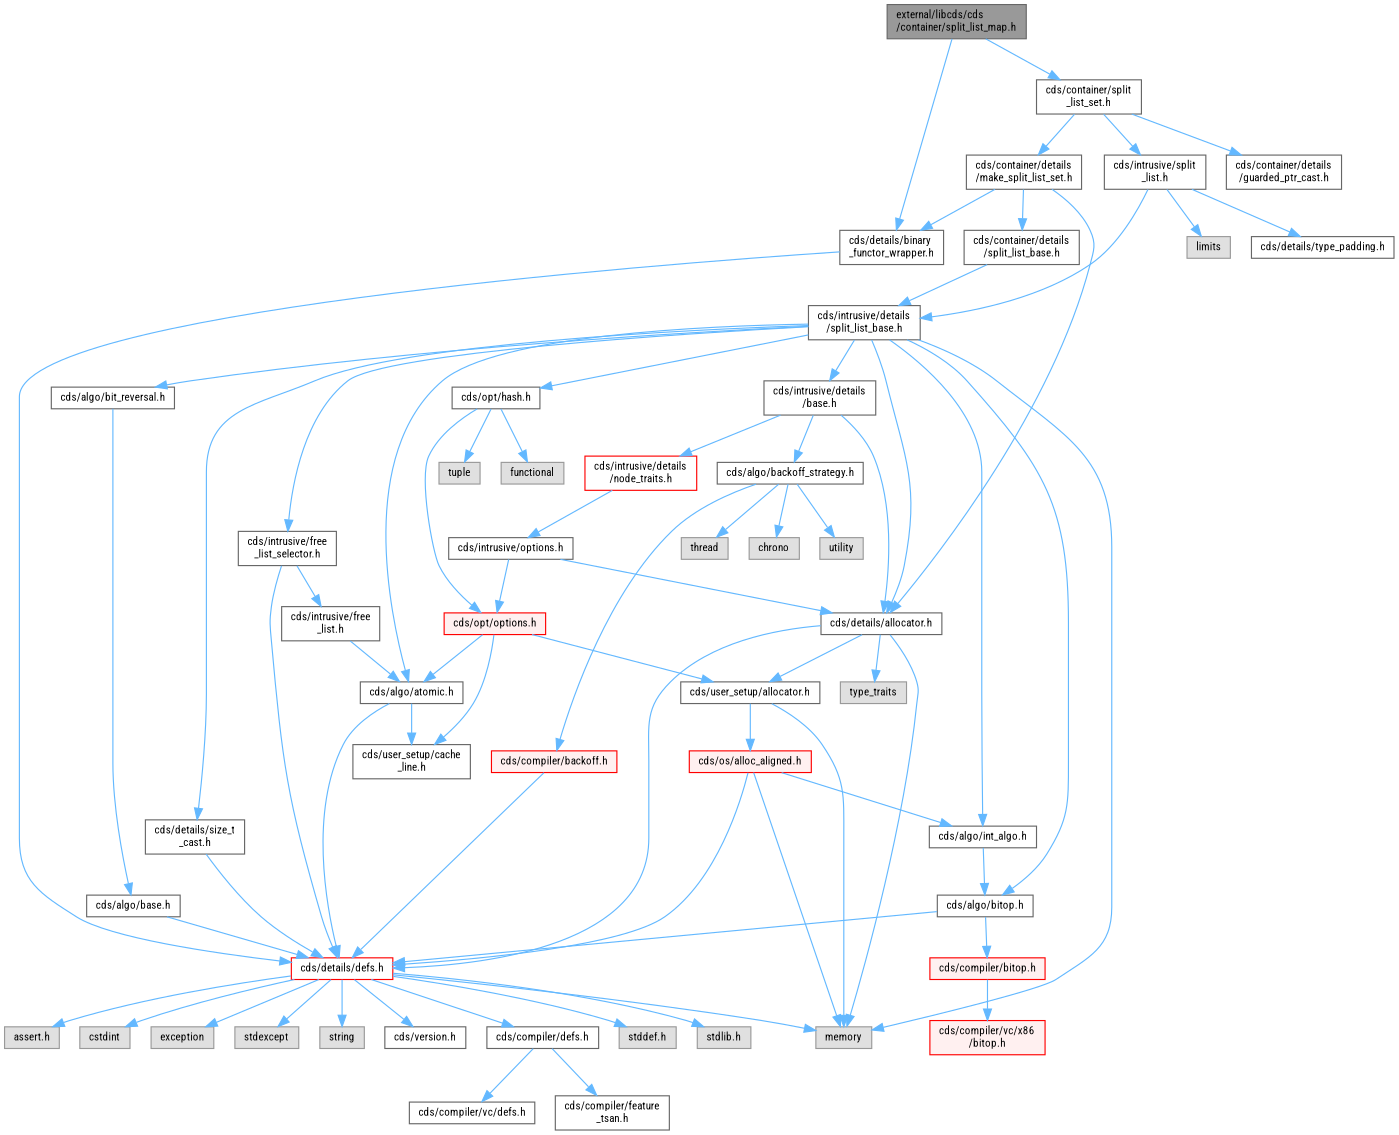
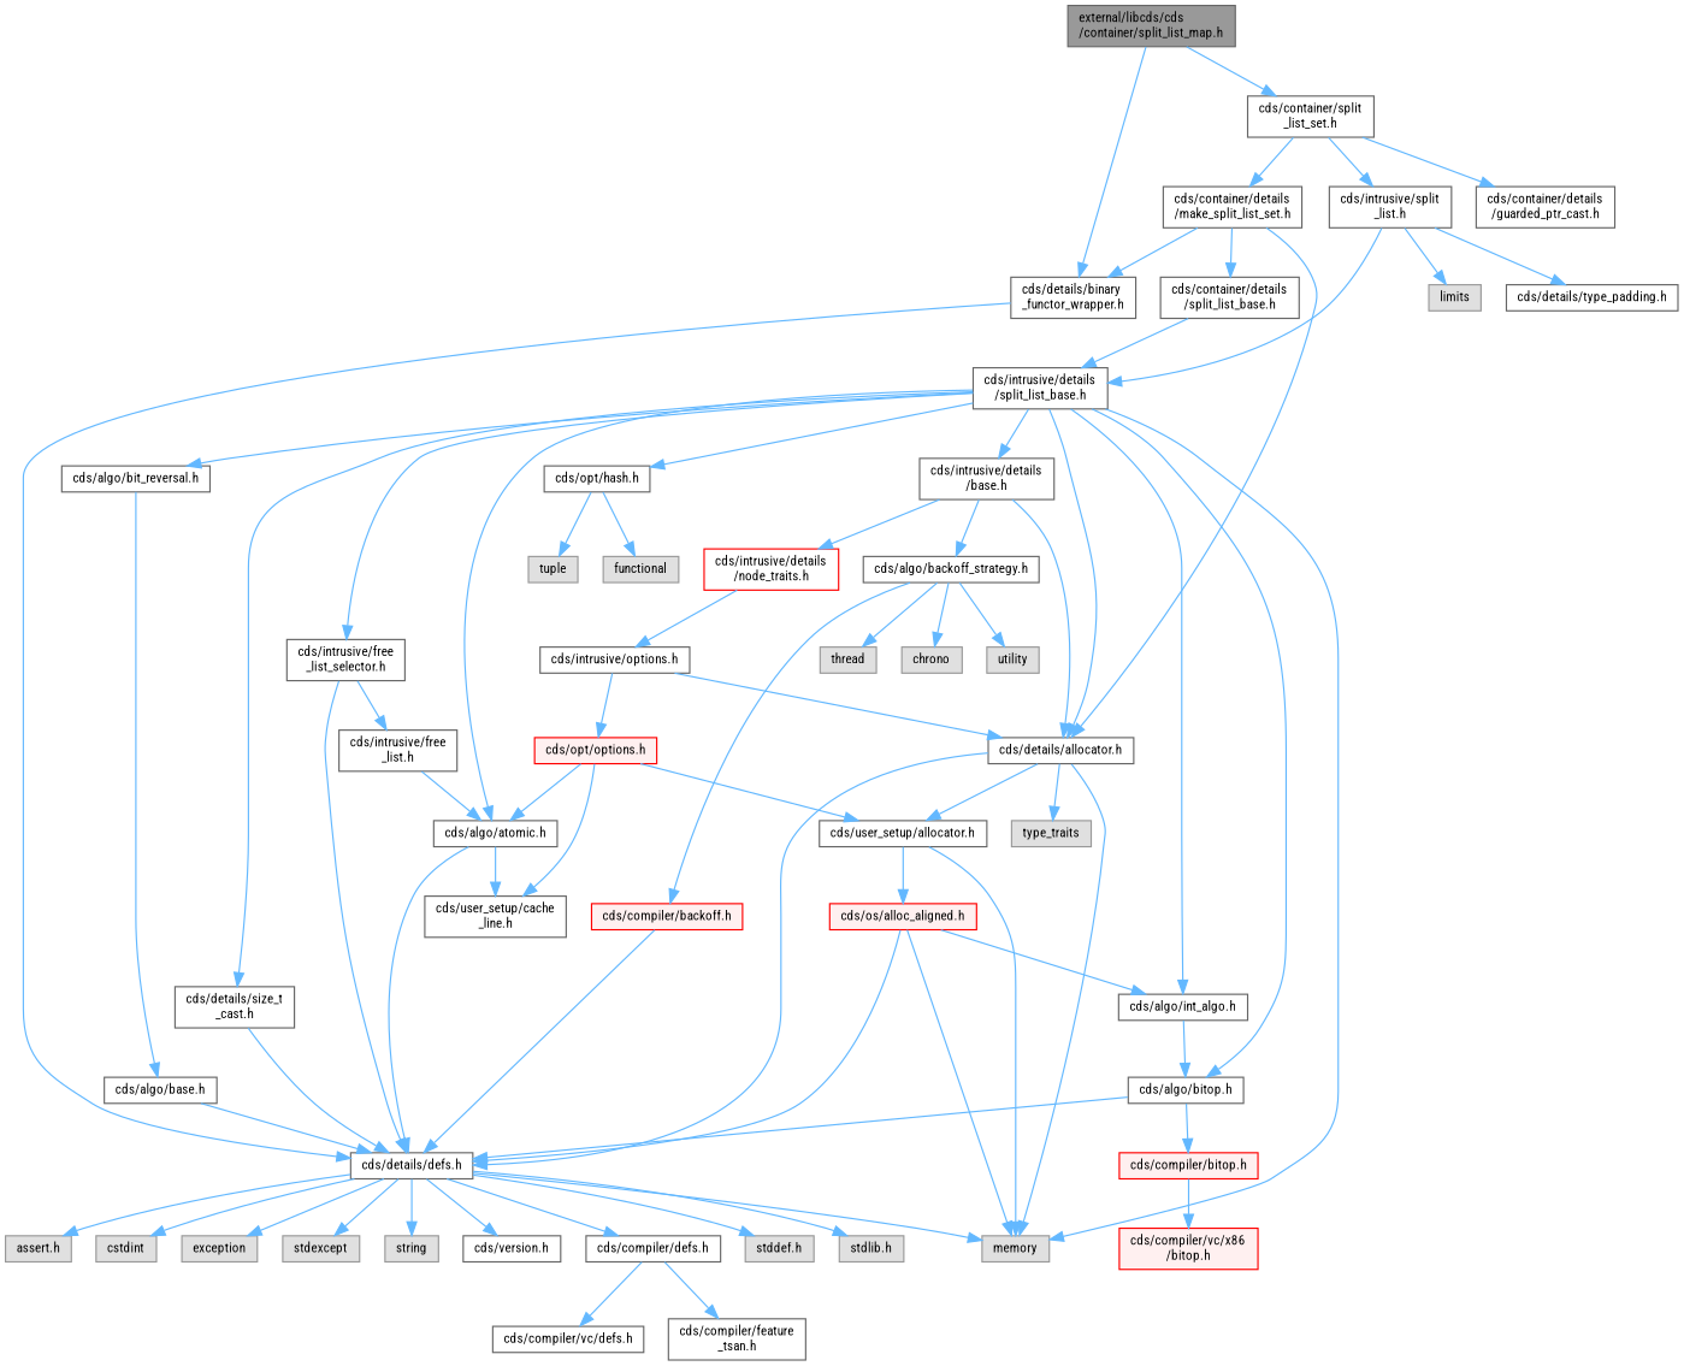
  digraph {
    fontname="Roboto Condensed"
    node [color=grey40 fillcolor=white fontname="Roboto Condensed" fontsize=10 shape=box style=filled]
    edge [color=steelblue1 fontname="Roboto Condensed" fontsize=10 labelfontname=Helvetica labelfontsize=10 style=solid]
    n1 [color=gray40 fillcolor=grey60 fontcolor=black height=0.2 label="external/libcds/cds\l/container/split_list_map.h" width=0.4]
    n2 [height=0.2 label="cds/container/split\l_list_set.h" width=0.4]
    n3 [height=0.2 label="cds/details/binary\l_functor_wrapper.h" width=0.4]
    n4 [height=0.2 label="cds/intrusive/split\l_list.h" width=0.4]
    n5 [height=0.2 label="cds/container/details\l/make_split_list_set.h" width=0.4]
    n6 [height=0.2 label="cds/container/details\l/guarded_ptr_cast.h" width=0.4]
-   n7 [color=red height=0.2 label="cds/details/defs.h" width=0.4]
+   n7 [height=0.2 label="cds/details/defs.h" width=0.4]
    n8 [color=grey60 fillcolor="#E0E0E0" height=0.2 label=limits width=0.4]
    n9 [height=0.2 label="cds/intrusive/details\l/split_list_base.h" width=0.4]
    n10 [height=0.2 label="cds/details/type_padding.h" width=0.4]
    n11 [height=0.2 label="cds/details/allocator.h" width=0.4]
    n12 [height=0.2 label="cds/container/details\l/split_list_base.h" width=0.4]
    n13 [height=0.2 label="cds/intrusive/details\l/base.h" width=0.4]
    n14 [color=grey60 fillcolor="#E0E0E0" height=0.2 label=memory width=0.4]
    n15 [height=0.2 label="cds/algo/int_algo.h" width=0.4]
    n16 [height=0.2 label="cds/algo/bitop.h" width=0.4]
    n17 [height=0.2 label="cds/algo/atomic.h" width=0.4]
    n18 [height=0.2 label="cds/algo/bit_reversal.h" width=0.4]
    n19 [height=0.2 label="cds/opt/hash.h" width=0.4]
    n20 [height=0.2 label="cds/intrusive/free\l_list_selector.h" width=0.4]
    n21 [height=0.2 label="cds/details/size_t\l_cast.h" width=0.4]
    n22 [color=red height=0.2 label="cds/intrusive/details\l/node_traits.h" width=0.4]
    n23 [height=0.2 label="cds/algo/backoff_strategy.h" width=0.4]
    n24 [color=red fillcolor="#FFF0F0" height=0.2 label="cds/compiler/bitop.h" width=0.4]
    n25 [height=0.2 label="cds/user_setup/cache\l_line.h" width=0.4]
    n26 [height=0.2 label="cds/user_setup/allocator.h" width=0.4]
    n27 [color=grey60 fillcolor="#E0E0E0" height=0.2 label=type_traits width=0.4]
    n28 [height=0.2 label="cds/algo/base.h" width=0.4]
    n29 [color=red fillcolor="#FFF0F0" height=0.2 label="cds/opt/options.h" width=0.4]
    n30 [color=grey60 fillcolor="#E0E0E0" height=0.2 label=tuple width=0.4]
    n31 [color=grey60 fillcolor="#E0E0E0" height=0.2 label=functional width=0.4]
    n32 [height=0.2 label="cds/intrusive/free\l_list.h" width=0.4]
    n33 [height=0.2 label="cds/intrusive/options.h" width=0.4]
    n34 [color=grey60 fillcolor="#E0E0E0" height=0.2 label=utility width=0.4]
    n35 [color=grey60 fillcolor="#E0E0E0" height=0.2 label=thread width=0.4]
    n36 [color=grey60 fillcolor="#E0E0E0" height=0.2 label=chrono width=0.4]
    n37 [color=red fillcolor="#FFF0F0" height=0.2 label="cds/compiler/backoff.h" width=0.4]
    n38 [color=red fillcolor="#FFF0F0" height=0.2 label="cds/os/alloc_aligned.h" width=0.4]
    n39 [color=grey60 fillcolor="#E0E0E0" height=0.2 label="stddef.h" width=0.4]
    n40 [color=grey60 fillcolor="#E0E0E0" height=0.2 label="stdlib.h" width=0.4]
    n41 [color=grey60 fillcolor="#E0E0E0" height=0.2 label="assert.h" width=0.4]
    n42 [color=grey60 fillcolor="#E0E0E0" height=0.2 label=cstdint width=0.4]
    n43 [color=grey60 fillcolor="#E0E0E0" height=0.2 label=exception width=0.4]
    n44 [color=grey60 fillcolor="#E0E0E0" height=0.2 label=stdexcept width=0.4]
    n45 [color=grey60 fillcolor="#E0E0E0" height=0.2 label=string width=0.4]
    n46 [height=0.2 label="cds/version.h" width=0.4]
    n47 [height=0.2 label="cds/compiler/defs.h" width=0.4]
    n48 [height=0.2 label="cds/compiler/vc/defs.h" width=0.4]
    n49 [height=0.2 label="cds/compiler/feature\l_tsan.h" width=0.4]
    n50 [color=red fillcolor="#FFF0F0" height=0.2 label="cds/compiler/vc/x86\l/bitop.h" width=0.4]
    n1 -> n2
    n1 -> n3
    n2 -> n4
    n2 -> n5
    n2 -> n6
    n3 -> n7
    n4 -> n8
    n4 -> n9
    n4 -> n10
    n5 -> n3
    n5 -> n11
    n5 -> n12
    n7 -> n14
    n7 -> n39
    n7 -> n40
    n7 -> n41
    n7 -> n42
    n7 -> n43
    n7 -> n44
    n7 -> n45
    n7 -> n46
    n7 -> n47
    n9 -> n11
    n9 -> n13
    n9 -> n14
    n9 -> n15
    n9 -> n16
    n9 -> n17
    n9 -> n18
    n9 -> n19
    n9 -> n20
    n9 -> n21
    n11 -> n7
    n11 -> n14
    n11 -> n26
    n11 -> n27
    n12 -> n9
    n13 -> n11
    n13 -> n22
    n13 -> n23
    n15 -> n16
    n16 -> n7
    n16 -> n24
    n17 -> n7
    n17 -> n25
    n18 -> n28
-   n19 -> n29
    n19 -> n30
    n19 -> n31
    n20 -> n7
    n20 -> n32
    n21 -> n7
    n22 -> n33
    n23 -> n34
    n23 -> n35
    n23 -> n36
    n23 -> n37
    n24 -> n50
    n26 -> n14
    n26 -> n38
    n28 -> n7
    n29 -> n17
    n29 -> n25
    n29 -> n26
    n32 -> n17
    n33 -> n11
    n33 -> n29
    n37 -> n7
    n38 -> n7
    n38 -> n14
    n38 -> n15
    n47 -> n48
    n47 -> n49
  }
